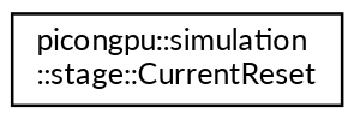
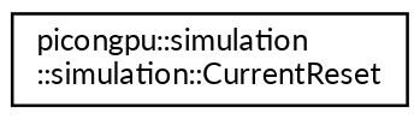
  digraph {
    rankdir=LR
    fontname=Lato
-   n1 [color=black fillcolor=white fontname=Lato fontsize=10 height=0.2 label="picongpu::simulation\l::stage::CurrentReset" shape=record style=filled width=0.4]
+   n1 [color=black fillcolor=white fontname=Lato fontsize=10 height=0.2 label="picongpu::simulation\l::simulation::CurrentReset" shape=record style=filled width=0.4]
  }
